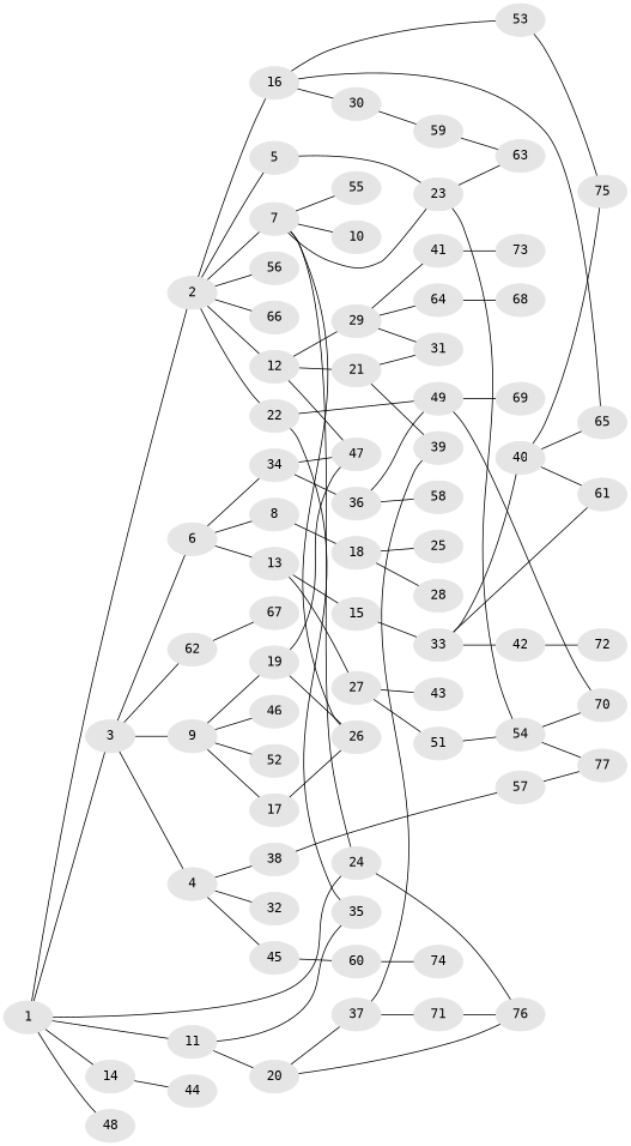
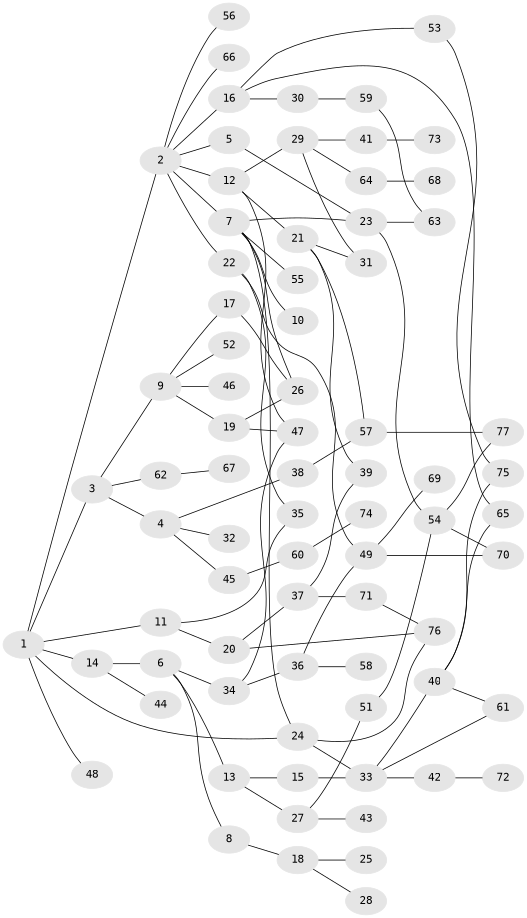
  graph {
    fontname="DejaVu Sans Mono"
    rankdir=LR
    node [color=gray90 fontname="DejaVu Sans Mono" style=filled]
    edge [fontname="DejaVu Sans Mono"]
    1
    2
    3
    11
    14
    24
    48
    5
    7
    12
    16
    22
    56
    66
    4
    6
    9
    62
    20
    35
    44
    33
    76
    23
    10
    26
    55
    21
    29
    47
    30
    53
    65
    49
    32
    38
    45
    8
    13
    34
    17
    19
    46
    52
    67
    57
    60
    54
    63
    18
    15
    27
    36
    25
    28
    37
    31
    39
    41
    64
    43
    51
    40
    42
    61
    59
    75
    71
    77
    69
    70
    73
    68
    72
    58
    74
    1 -- 2
    1 -- 3
    1 -- 11
    1 -- 14
    1 -- 24
    1 -- 48
    2 -- 5
    2 -- 7
    2 -- 12
    2 -- 16
    2 -- 22
    2 -- 56
    2 -- 66
    3 -- 4
-   3 -- 6
+   14 -- 6
    3 -- 9
    3 -- 62
    11 -- 20
    11 -- 35
    14 -- 44
+   24 -- 33
    24 -- 76
    5 -- 23
    7 -- 24
    7 -- 23
    7 -- 10
    7 -- 26
    7 -- 55
    12 -- 21
    12 -- 29
    12 -- 47
    16 -- 30
    16 -- 53
    16 -- 65
    22 -- 35
    22 -- 49
    4 -- 32
    4 -- 38
    4 -- 45
    6 -- 8
    6 -- 13
    6 -- 34
    9 -- 17
    9 -- 19
    9 -- 46
    9 -- 52
    62 -- 67
    20 -- 76
    20 -- 37
    33 -- 40
    33 -- 42
    33 -- 61
    23 -- 54
    23 -- 63
+   21 -- 57
    21 -- 31
    21 -- 39
    29 -- 31
    29 -- 41
    29 -- 64
    30 -- 59
    53 -- 75
    49 -- 69
    49 -- 70
    38 -- 57
    45 -- 60
    8 -- 18
    13 -- 15
    13 -- 27
    34 -- 47
    34 -- 36
    17 -- 26
    19 -- 26
    19 -- 47
    57 -- 77
    60 -- 74
    54 -- 77
    54 -- 70
    18 -- 25
    18 -- 28
    15 -- 33
    27 -- 43
    27 -- 51
    36 -- 49
    36 -- 58
    37 -- 39
    37 -- 71
    41 -- 73
    64 -- 68
    51 -- 54
    40 -- 65
    40 -- 61
    40 -- 75
    42 -- 72
    59 -- 63
    71 -- 76
  }
